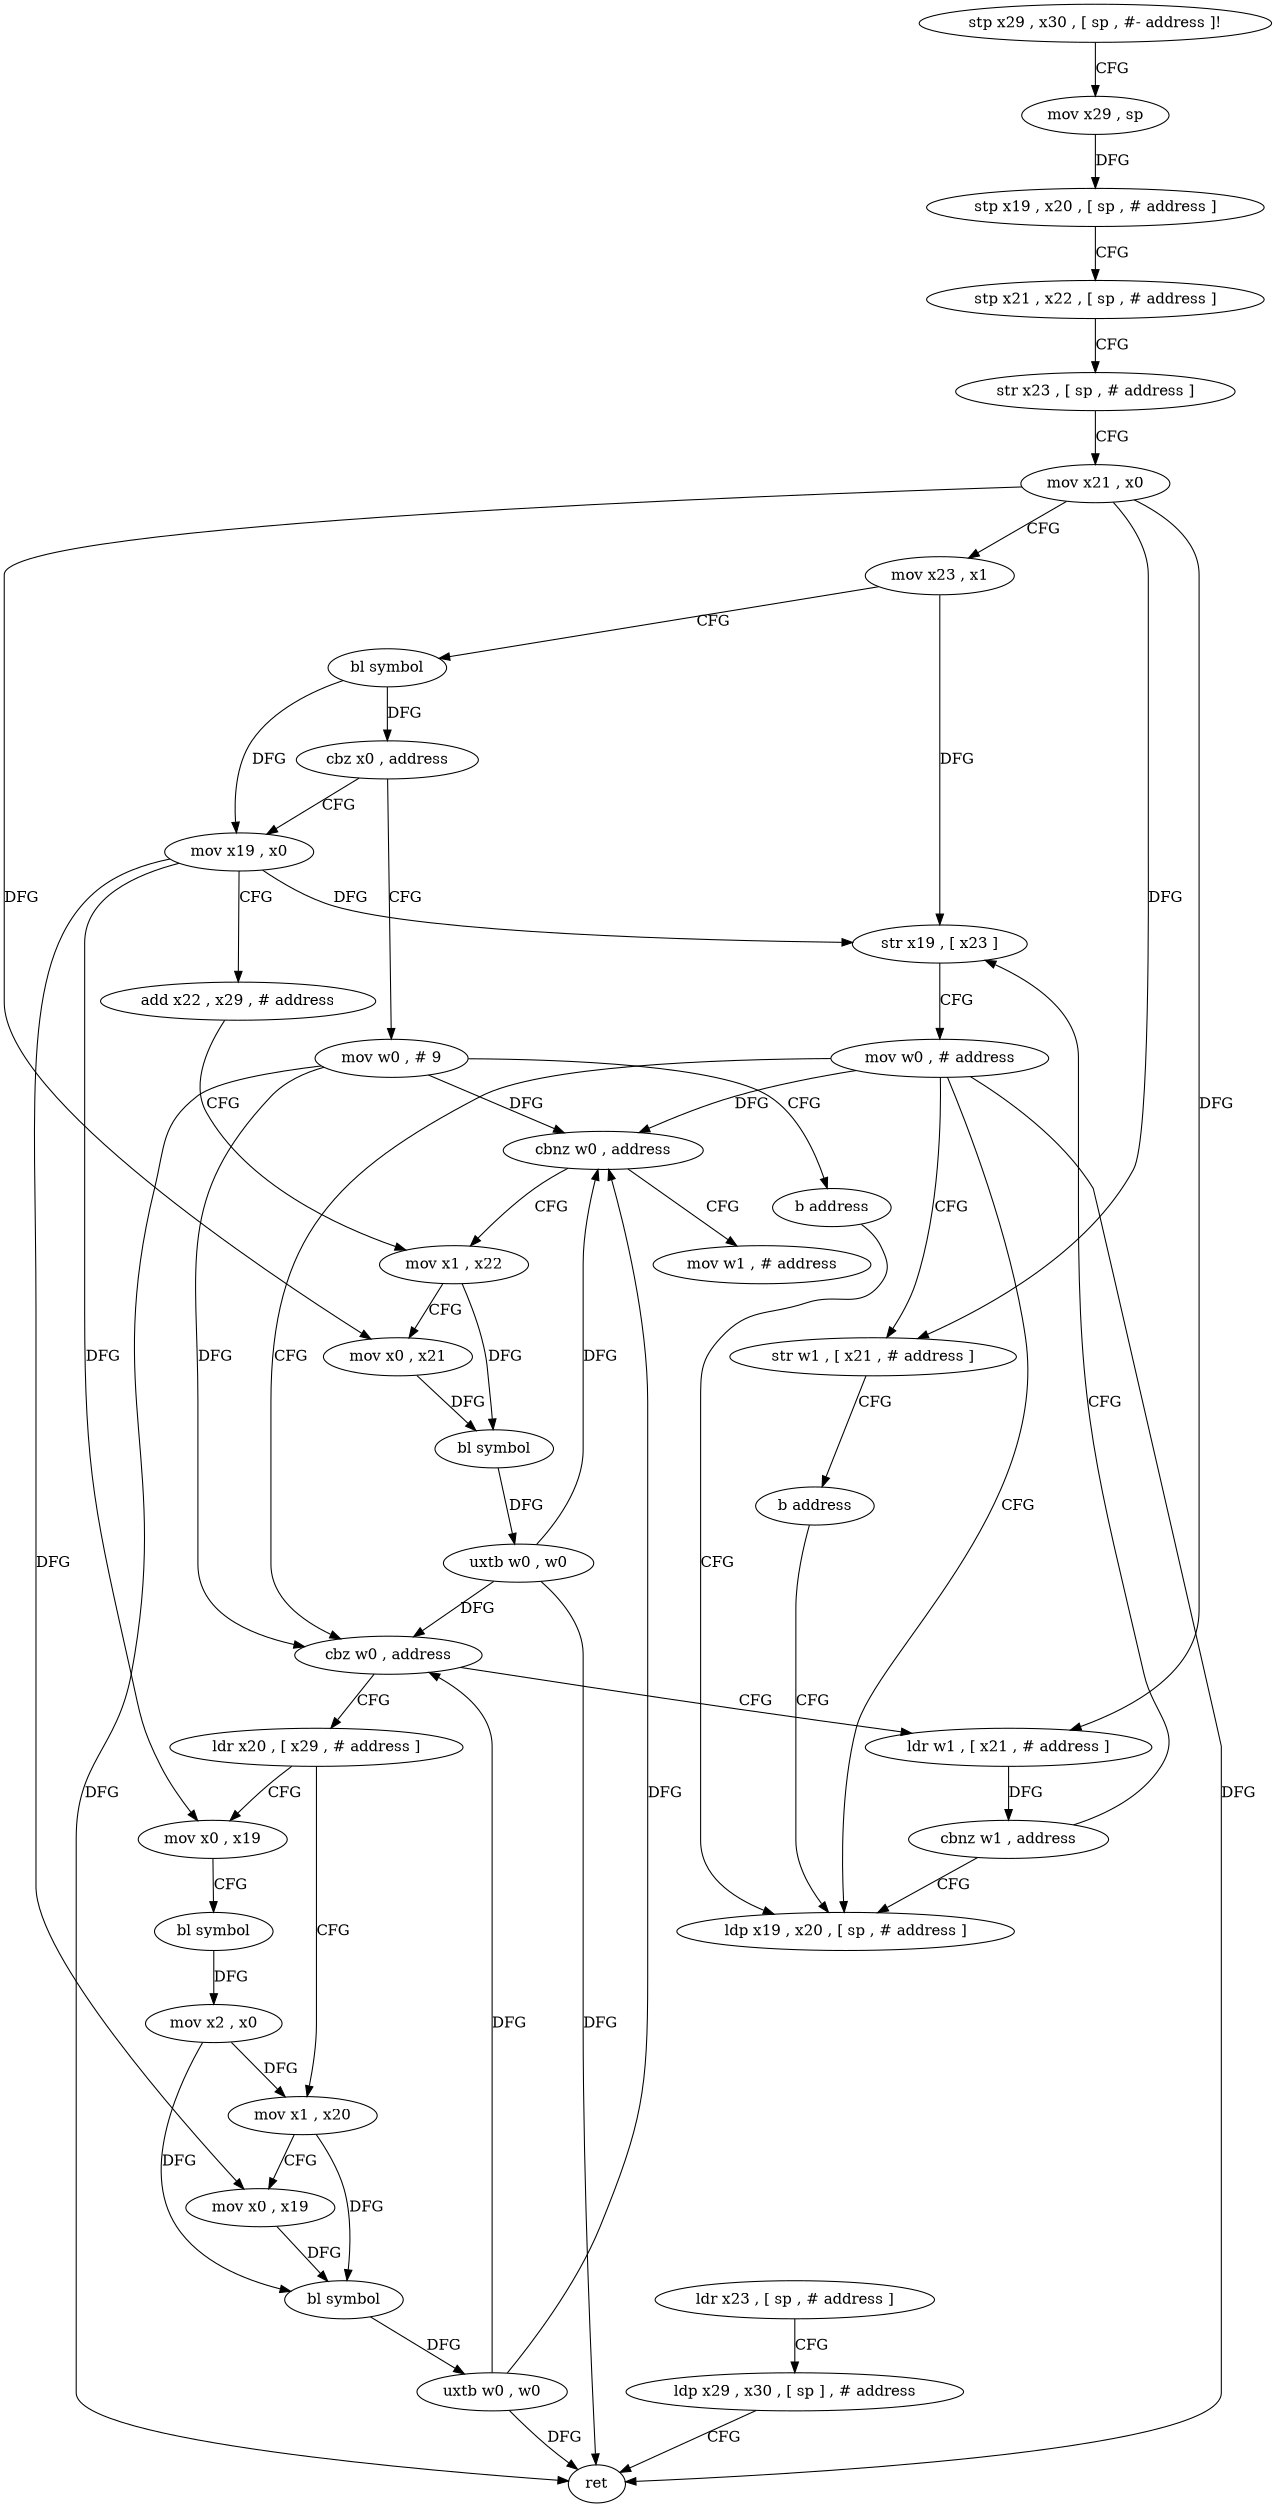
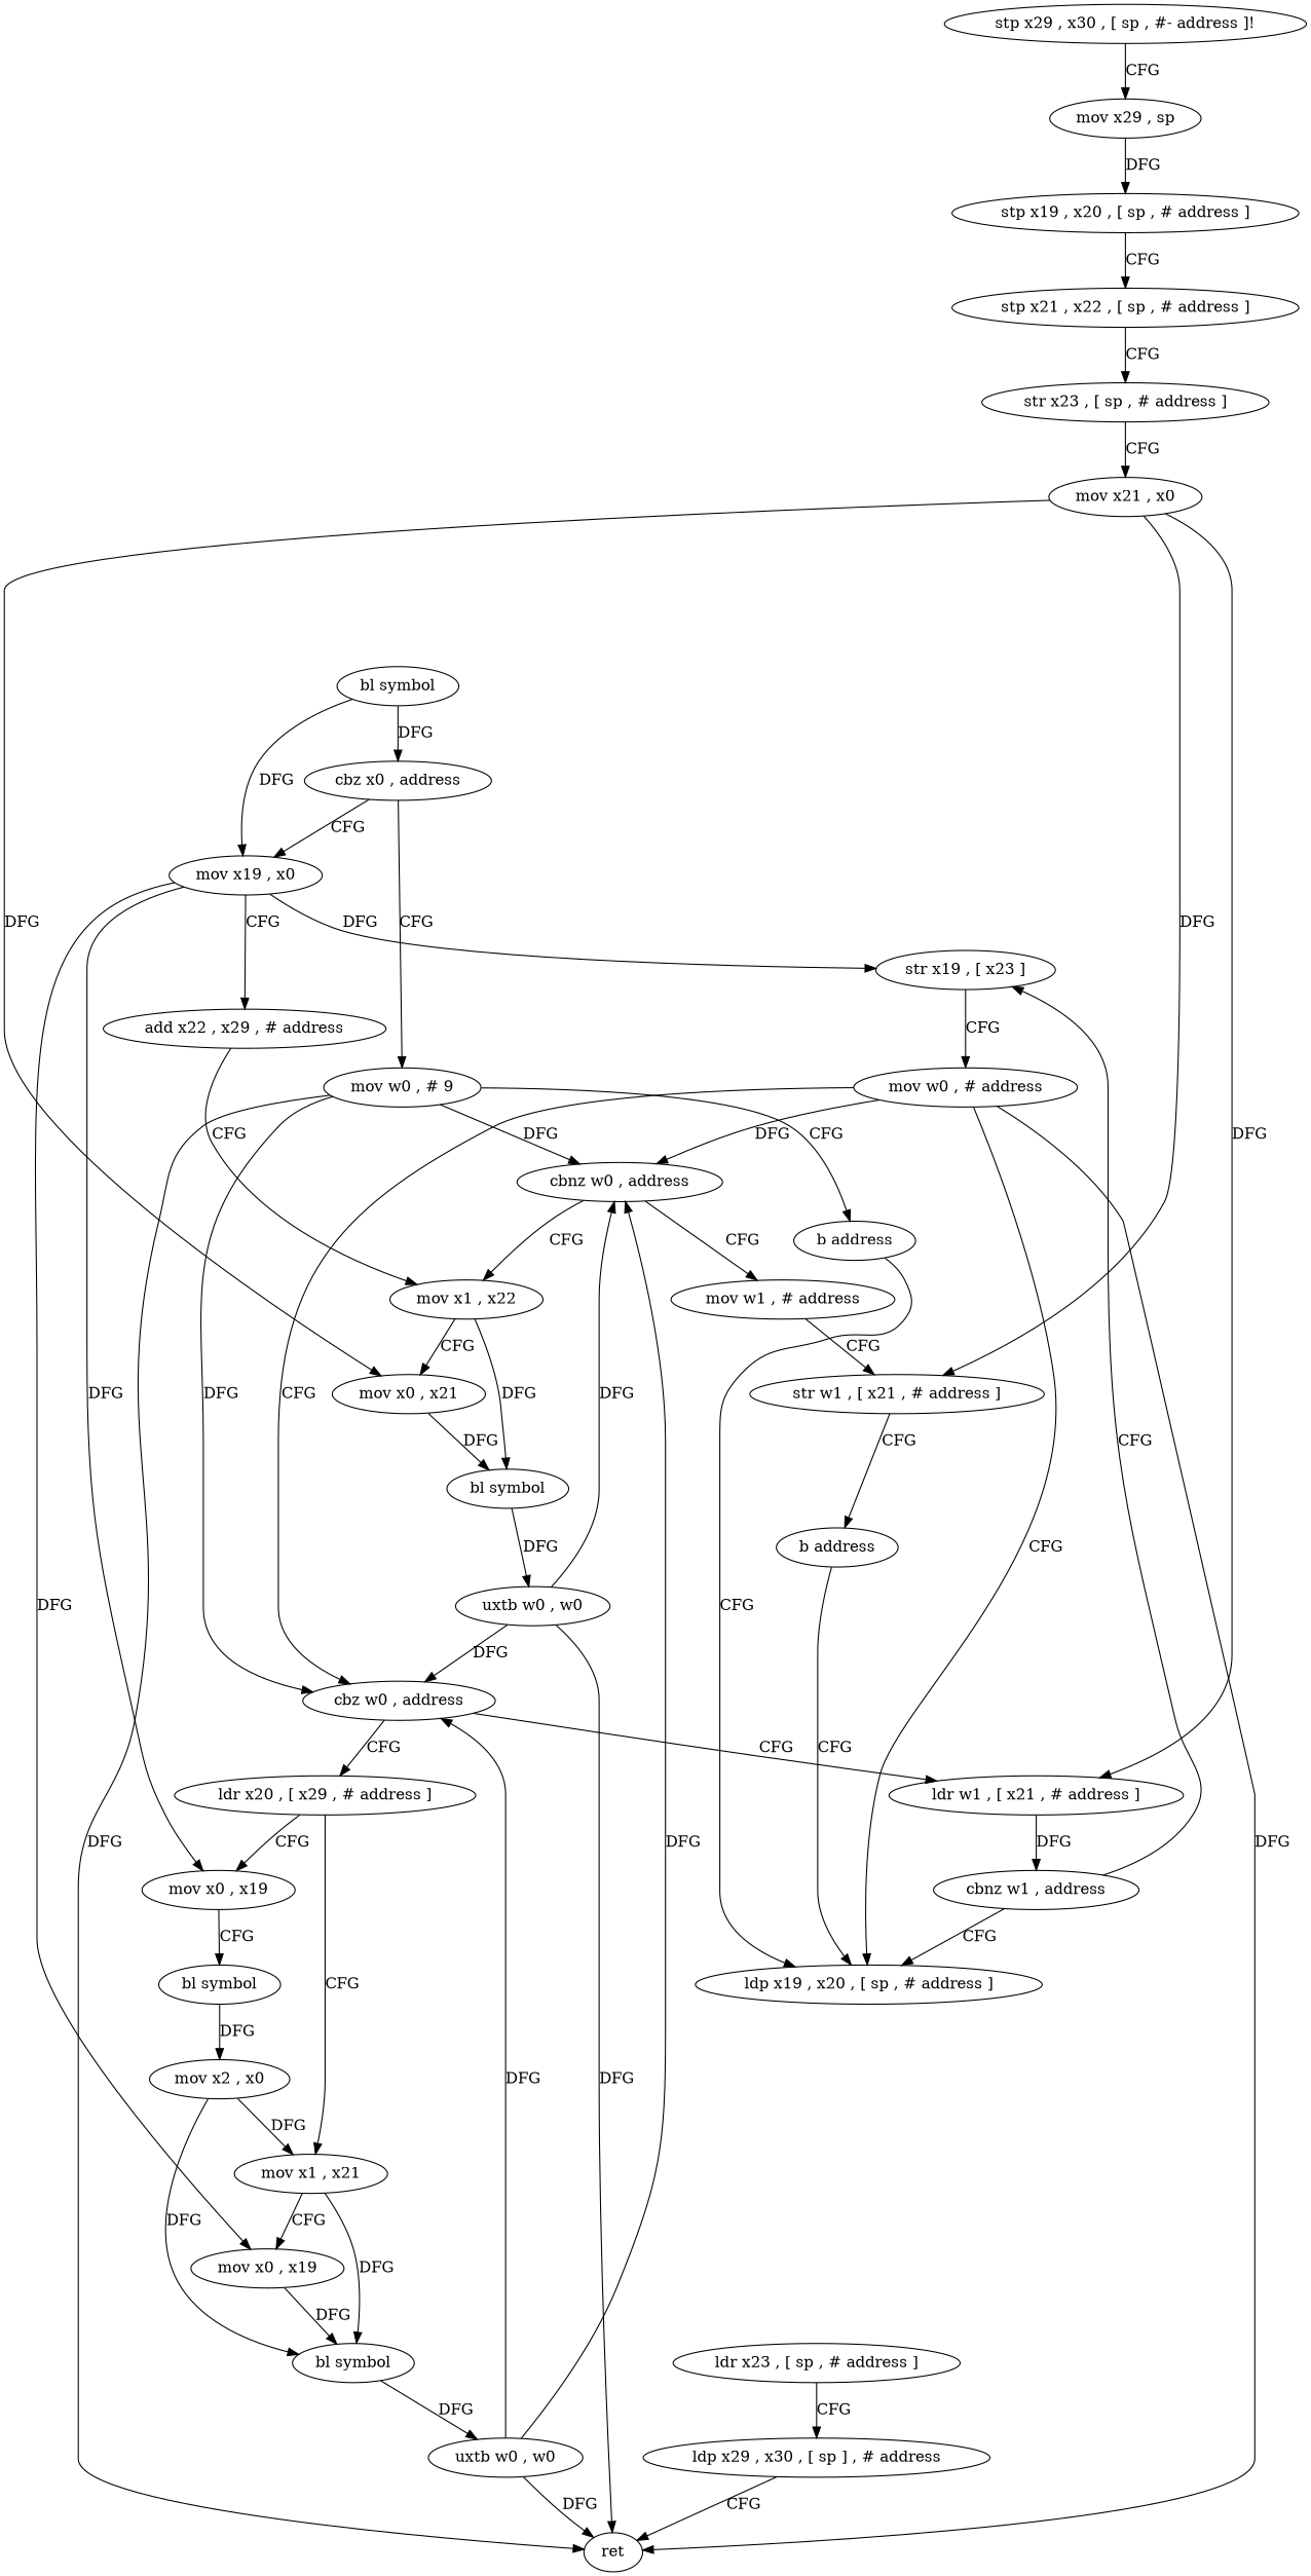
  digraph {
    n1 [label="stp x29 , x30 , [ sp , #- address ]!"]
    n2 [label="mov x29 , sp"]
    n3 [label="stp x19 , x20 , [ sp , # address ]"]
    n4 [label="stp x21 , x22 , [ sp , # address ]"]
    n5 [label="str x23 , [ sp , # address ]"]
    n6 [label="mov x21 , x0"]
-   n7 [label="mov x23 , x1"]
    n8 [label="ldr w1 , [ x21 , # address ]"]
    n9 [label="mov x0 , x21"]
    n10 [label="str w1 , [ x21 , # address ]"]
    n11 [label="bl symbol"]
    n12 [label="str x19 , [ x23 ]"]
    n13 [label="cbnz w1 , address"]
    n14 [label="bl symbol"]
    n15 [label="b address"]
    n16 [label="cbz x0 , address"]
    n17 [label="mov x19 , x0"]
    n18 [label="mov w0 , # address"]
    n19 [label="mov w0 , # 9"]
    n20 [label="add x22 , x29 , # address"]
    n21 [label="mov x0 , x19"]
    n22 [label="mov x0 , x19"]
    n23 [label="b address"]
    n24 [label=ret]
    n25 [label="cbnz w0 , address"]
    n26 [label="cbz w0 , address"]
    n27 [label="ldp x19 , x20 , [ sp , # address ]"]
    n28 [label="mov x1 , x22"]
    n29 [label="mov w1 , # address"]
    n30 [label="ldr x20 , [ x29 , # address ]"]
    n31 [label="bl symbol"]
    n32 [label="bl symbol"]
    n33 [label="uxtb w0 , w0"]
    n34 [label="ldr x23 , [ sp , # address ]"]
    n35 [label="ldp x29 , x30 , [ sp ] , # address"]
-   n36 [label="mov x1 , x20"]
+   n36 [label="mov x1 , x21"]
    n37 [label="mov x2 , x0"]
    n38 [label="uxtb w0 , w0"]
    n1 -> n2 [label=CFG]
    n2 -> n3 [label=DFG]
    n3 -> n4 [label=CFG]
    n4 -> n5 [label=CFG]
    n5 -> n6 [label=CFG]
-   n6 -> n7 [label=CFG]
    n6 -> n8 [label=DFG]
    n6 -> n9 [label=DFG]
    n6 -> n10 [label=DFG]
-   n7 -> n11 [label=CFG]
-   n7 -> n12 [label=DFG]
    n8 -> n13 [label=DFG]
    n9 -> n14 [label=DFG]
    n10 -> n15 [label=CFG]
    n11 -> n16 [label=DFG]
    n11 -> n17 [label=DFG]
    n12 -> n18 [label=CFG]
    n13 -> n12 [label=CFG]
    n13 -> n27 [label=CFG]
    n14 -> n33 [label=DFG]
    n15 -> n27 [label=CFG]
    n16 -> n17 [label=CFG]
    n16 -> n19 [label=CFG]
    n17 -> n12 [label=DFG]
    n17 -> n20 [label=CFG]
    n17 -> n21 [label=DFG]
    n17 -> n22 [label=DFG]
    n18 -> n24 [label=DFG]
    n18 -> n25 [label=DFG]
    n18 -> n26 [label=CFG]
    n18 -> n27 [label=CFG]
    n19 -> n23 [label=CFG]
    n19 -> n24 [label=DFG]
    n19 -> n25 [label=DFG]
    n19 -> n26 [label=DFG]
    n20 -> n28 [label=CFG]
    n21 -> n31 [label=CFG]
    n22 -> n32 [label=DFG]
    n23 -> n27 [label=CFG]
    n25 -> n28 [label=CFG]
    n25 -> n29 [label=CFG]
    n26 -> n8 [label=CFG]
    n26 -> n30 [label=CFG]
    n28 -> n9 [label=CFG]
    n28 -> n14 [label=DFG]
-   n18 -> n10 [label=CFG]
+   n29 -> n10 [label=CFG]
    n30 -> n21 [label=CFG]
    n30 -> n36 [label=CFG]
    n31 -> n37 [label=DFG]
    n32 -> n38 [label=DFG]
    n33 -> n24 [label=DFG]
    n33 -> n25 [label=DFG]
    n33 -> n26 [label=DFG]
    n34 -> n35 [label=CFG]
    n35 -> n24 [label=CFG]
    n36 -> n22 [label=CFG]
    n36 -> n32 [label=DFG]
    n37 -> n32 [label=DFG]
    n37 -> n36 [label=DFG]
    n38 -> n24 [label=DFG]
    n38 -> n25 [label=DFG]
    n38 -> n26 [label=DFG]
  }
